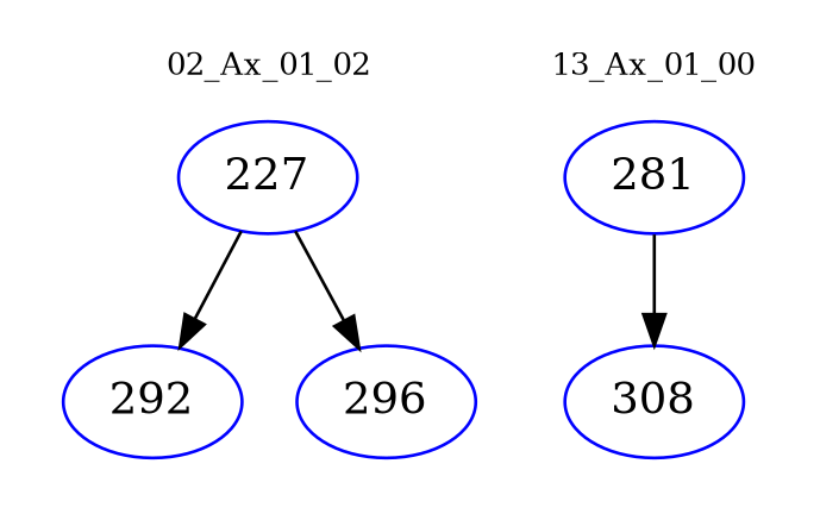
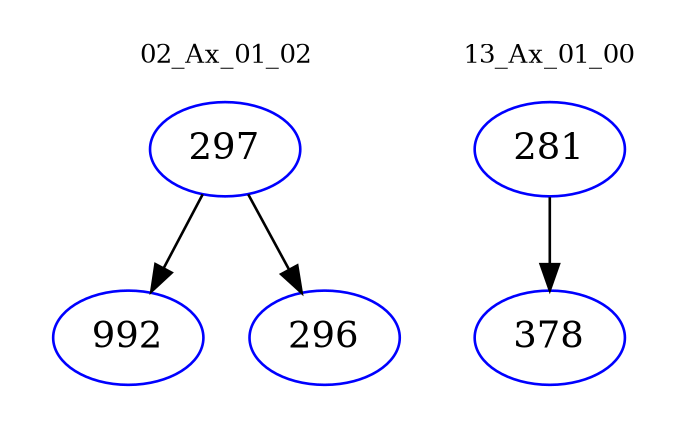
  digraph {
    node [color=blue]
    edge [color=black]
-   n1 [label=227]
-   n2 [label=292]
+   n1 [label=297]
+   n2 [label=992]
    n3 [label=296]
    n4 [label=281]
-   n5 [label=308]
+   n5 [label=378]
    subgraph cluster_1 {
      color=white
      fontsize=10
      label="02_Ax_01_02"
      n1
      n2
      n3
    }
    subgraph cluster_2 {
      color=white
      fontsize=10
      label="13_Ax_01_00"
      n4
      n5
    }
    n1 -> n2
    n1 -> n3
    n4 -> n5
  }
